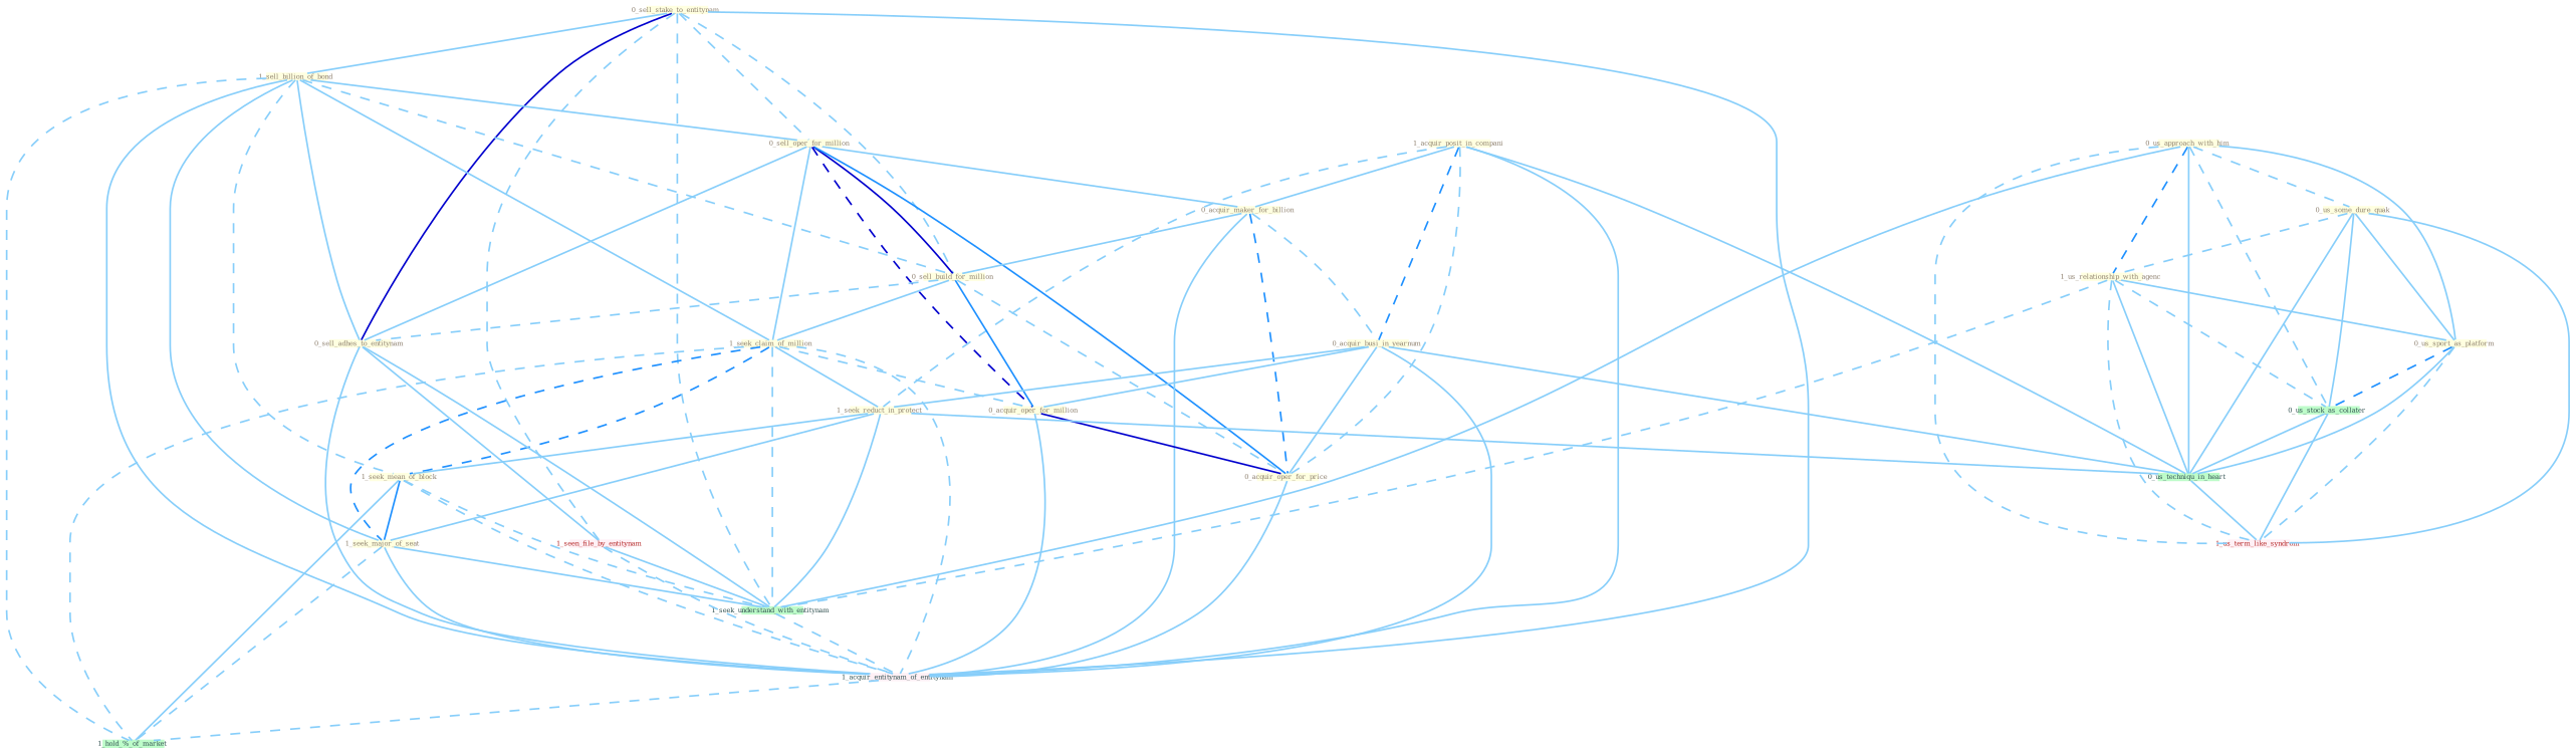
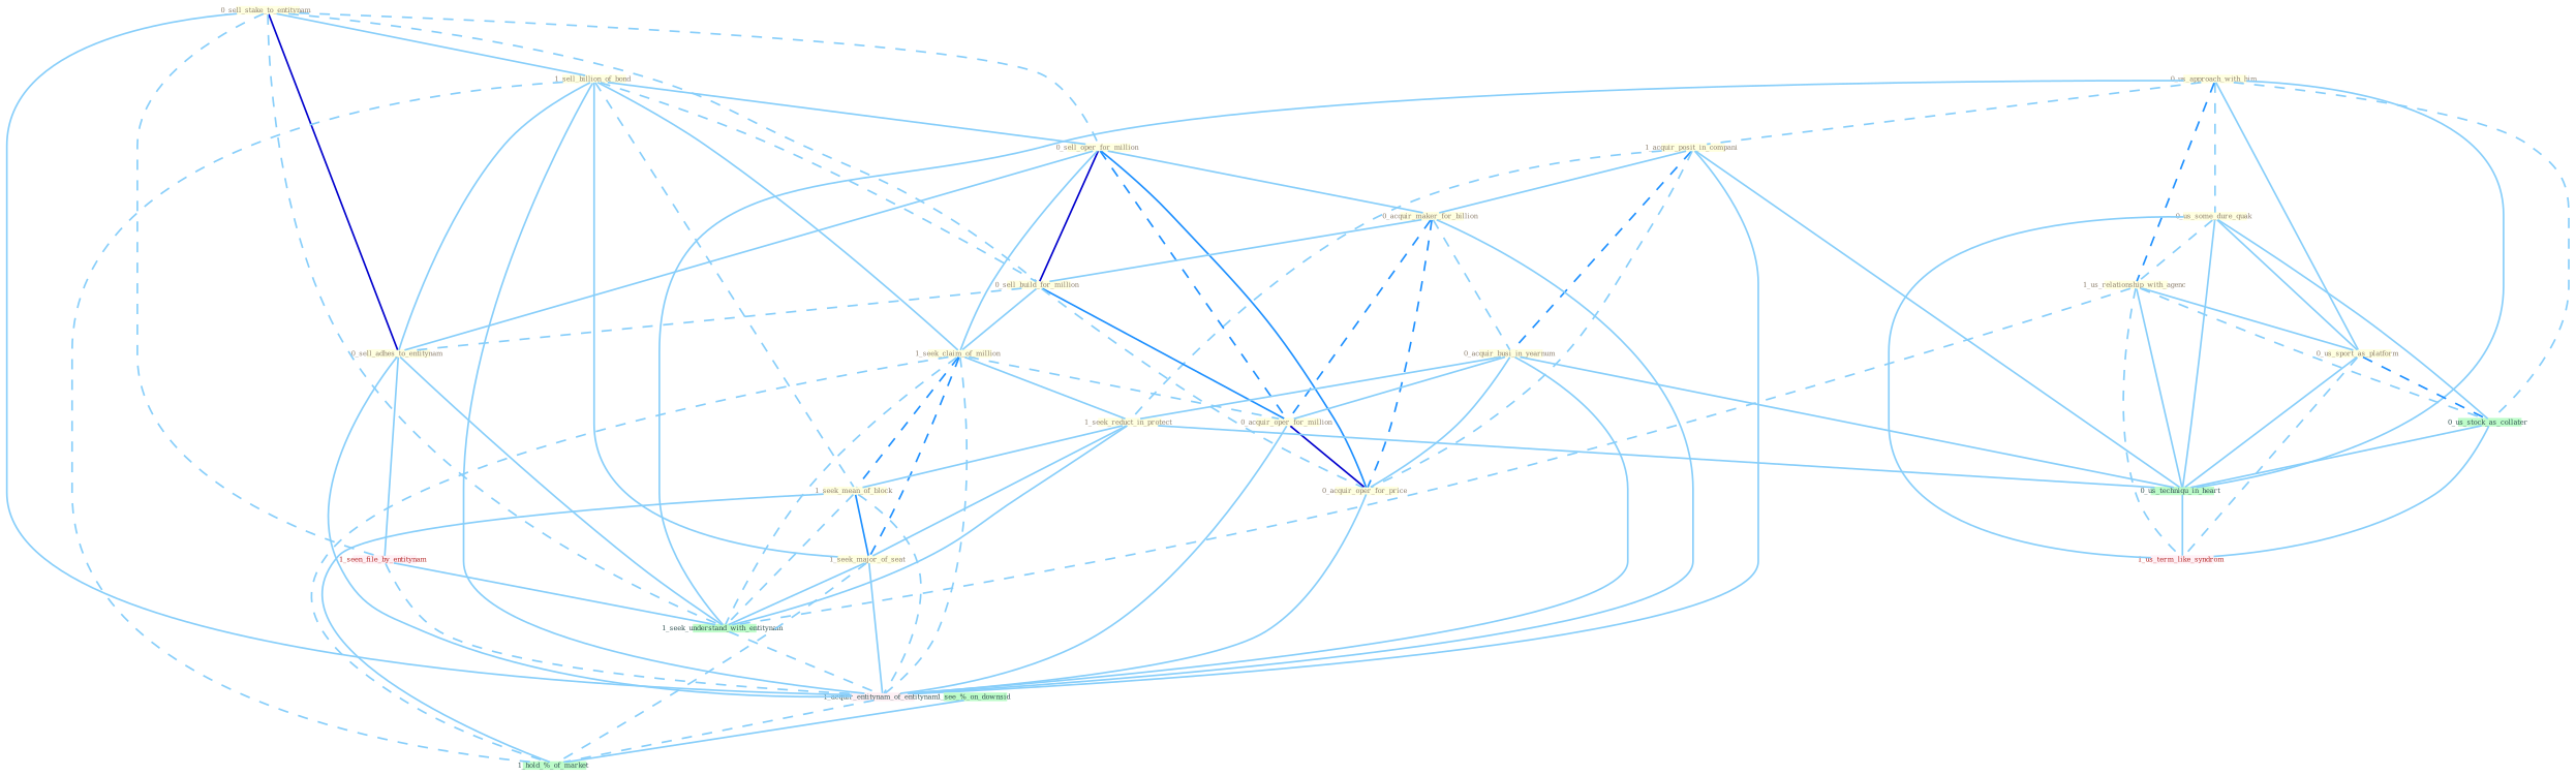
  graph {
    node [color="#ffffe0" fixedsize=true fontcolor="#8b7d6b" fontsize=4 shape=polygon style=filled]
    edge [color="#87cefa" style=solid w=1]
    "0_sell_stake_to_entitynam " [height=.06 width=.5]
    "1_acquir_posit_in_compani " [height=.06 width=.5]
    "1_sell_billion_of_bond " [height=.06 width=.5]
    "0_us_approach_with_him " [height=.06 width=.5]
    "0_sell_oper_for_million " [height=.06 width=.5]
    "0_acquir_maker_for_billion " [height=.06 width=.5]
    "0_sell_build_for_million " [height=.06 width=.5]
    "1_seek_claim_of_million " [height=.06 width=.5]
    "0_acquir_busi_in_yearnum " [height=.06 width=.5]
    "0_acquir_oper_for_million " [height=.06 width=.5]
    "0_us_some_dure_quak " [height=.06 width=.5]
    "1_seek_reduct_in_protect " [height=.06 width=.5]
    "1_us_relationship_with_agenc " [height=.06 width=.5]
    "1_seek_mean_of_block " [height=.06 width=.5]
    "0_acquir_oper_for_price " [height=.06 width=.5]
    "0_us_sport_as_platform " [height=.06 width=.5]
    "0_sell_adhes_to_entitynam " [height=.06 width=.5]
    "1_seek_major_of_seat " [height=.06 width=.5]
    "1_seen_file_by_entitynam " [color="#fff0f5" fontcolor="#b22222" height=.06 width=.5]
    "1_acquir_entitynam_of_entitynam " [color="#fff0f5" fontcolor="#2f4f4f" height=.06 width=.5]
    "1_us_term_like_syndrom " [color="#fff0f5" fontcolor="#b22222" height=.06 width=.5]
    "1_seek_understand_with_entitynam " [color="#BDFCC9" fontcolor="#2f4f4f" height=.06 width=.5]
    "0_us_techniqu_in_heart " [color="#BDFCC9" fontcolor="#2f4f4f" height=.06 width=.5]
    "1_hold_%_of_market " [color="#BDFCC9" fontcolor="#2f4f4f" height=.06 width=.5]
    "0_us_stock_as_collater " [color="#BDFCC9" fontcolor="#2f4f4f" height=.06 width=.5]
+   "1_see_%_on_downsid " [color="#BDFCC9" fontcolor="#2f4f4f" height=.06 width=.5]
    subgraph sub_1 {
      "0_sell_stake_to_entitynam "
      "1_acquir_posit_in_compani "
      "1_sell_billion_of_bond "
      "0_us_approach_with_him "
      "0_sell_oper_for_million "
      "0_acquir_maker_for_billion "
      "0_sell_build_for_million "
      "1_seek_claim_of_million "
      "0_acquir_busi_in_yearnum "
      "0_acquir_oper_for_million "
      "0_us_some_dure_quak "
      "1_seek_reduct_in_protect "
      "1_us_relationship_with_agenc "
      "1_seek_mean_of_block "
      "0_acquir_oper_for_price "
      "0_us_sport_as_platform "
      "0_sell_adhes_to_entitynam "
      "1_seek_major_of_seat "
    }
    subgraph sub_2 {
      "1_seen_file_by_entitynam "
      "1_acquir_entitynam_of_entitynam "
      "1_us_term_like_syndrom "
    }
    "0_sell_stake_to_entitynam " -- "1_sell_billion_of_bond "
    "0_sell_stake_to_entitynam " -- "0_sell_oper_for_million " [style=dashed]
    "0_sell_stake_to_entitynam " -- "0_sell_build_for_million " [style=dashed]
    "0_sell_stake_to_entitynam " -- "0_sell_adhes_to_entitynam " [color="#0000cd" w=3]
    "0_sell_stake_to_entitynam " -- "1_seen_file_by_entitynam " [style=dashed]
    "0_sell_stake_to_entitynam " -- "1_acquir_entitynam_of_entitynam "
    "0_sell_stake_to_entitynam " -- "1_seek_understand_with_entitynam " [style=dashed]
    "1_acquir_posit_in_compani " -- "0_acquir_maker_for_billion "
    "1_acquir_posit_in_compani " -- "0_acquir_busi_in_yearnum " [color="#1e90ff" style=dashed w=2]
    "1_acquir_posit_in_compani " -- "1_seek_reduct_in_protect " [style=dashed]
    "1_acquir_posit_in_compani " -- "0_acquir_oper_for_price " [style=dashed]
    "1_acquir_posit_in_compani " -- "1_acquir_entitynam_of_entitynam "
    "1_acquir_posit_in_compani " -- "0_us_techniqu_in_heart "
    "1_sell_billion_of_bond " -- "0_sell_oper_for_million "
    "1_sell_billion_of_bond " -- "0_sell_build_for_million " [style=dashed]
    "1_sell_billion_of_bond " -- "1_seek_claim_of_million "
    "1_sell_billion_of_bond " -- "1_seek_mean_of_block " [style=dashed]
    "1_sell_billion_of_bond " -- "0_sell_adhes_to_entitynam "
    "1_sell_billion_of_bond " -- "1_seek_major_of_seat "
    "1_sell_billion_of_bond " -- "1_acquir_entitynam_of_entitynam "
    "1_sell_billion_of_bond " -- "1_hold_%_of_market " [style=dashed]
    "0_us_approach_with_him " -- "0_us_some_dure_quak " [style=dashed]
    "0_us_approach_with_him " -- "1_us_relationship_with_agenc " [color="#1e90ff" style=dashed w=2]
    "0_us_approach_with_him " -- "0_us_sport_as_platform "
-   "0_us_approach_with_him " -- "1_us_term_like_syndrom " [style=dashed]
+   "0_us_approach_with_him " -- "1_acquir_posit_in_compani " [style=dashed]
    "0_us_approach_with_him " -- "1_seek_understand_with_entitynam "
    "0_us_approach_with_him " -- "0_us_techniqu_in_heart "
    "0_us_approach_with_him " -- "0_us_stock_as_collater " [style=dashed]
    "0_sell_oper_for_million " -- "0_acquir_maker_for_billion "
    "0_sell_oper_for_million " -- "0_sell_build_for_million " [color="#0000cd" w=3]
    "0_sell_oper_for_million " -- "1_seek_claim_of_million "
-   "0_sell_oper_for_million " -- "0_acquir_oper_for_million " [color="#0000cd" style=dashed w=3]
+   "0_sell_oper_for_million " -- "0_acquir_oper_for_million " [color="#1e90ff" style=dashed w=3]
    "0_sell_oper_for_million " -- "0_acquir_oper_for_price " [color="#1e90ff" w=2]
    "0_sell_oper_for_million " -- "0_sell_adhes_to_entitynam "
    "0_acquir_maker_for_billion " -- "0_sell_build_for_million "
    "0_acquir_maker_for_billion " -- "0_acquir_busi_in_yearnum " [style=dashed]
+   "0_acquir_maker_for_billion " -- "0_acquir_oper_for_million " [color="#1e90ff" style=dashed w=2]
    "0_acquir_maker_for_billion " -- "0_acquir_oper_for_price " [color="#1e90ff" style=dashed w=2]
    "0_acquir_maker_for_billion " -- "1_acquir_entitynam_of_entitynam "
    "0_sell_build_for_million " -- "1_seek_claim_of_million "
    "0_sell_build_for_million " -- "0_acquir_oper_for_million " [color="#1e90ff" w=2]
    "0_sell_build_for_million " -- "0_acquir_oper_for_price " [style=dashed]
    "0_sell_build_for_million " -- "0_sell_adhes_to_entitynam " [style=dashed]
    "1_seek_claim_of_million " -- "0_acquir_oper_for_million " [style=dashed]
    "1_seek_claim_of_million " -- "1_seek_reduct_in_protect "
    "1_seek_claim_of_million " -- "1_seek_mean_of_block " [color="#1e90ff" style=dashed w=2]
    "1_seek_claim_of_million " -- "1_seek_major_of_seat " [color="#1e90ff" style=dashed w=2]
    "1_seek_claim_of_million " -- "1_acquir_entitynam_of_entitynam " [style=dashed]
    "1_seek_claim_of_million " -- "1_seek_understand_with_entitynam " [style=dashed]
    "1_seek_claim_of_million " -- "1_hold_%_of_market " [style=dashed]
    "0_acquir_busi_in_yearnum " -- "0_acquir_oper_for_million "
    "0_acquir_busi_in_yearnum " -- "1_seek_reduct_in_protect "
    "0_acquir_busi_in_yearnum " -- "0_acquir_oper_for_price "
    "0_acquir_busi_in_yearnum " -- "1_acquir_entitynam_of_entitynam "
    "0_acquir_busi_in_yearnum " -- "0_us_techniqu_in_heart "
    "0_acquir_oper_for_million " -- "0_acquir_oper_for_price " [color="#0000cd" w=3]
    "0_acquir_oper_for_million " -- "1_acquir_entitynam_of_entitynam "
    "0_us_some_dure_quak " -- "1_us_relationship_with_agenc " [style=dashed]
    "0_us_some_dure_quak " -- "0_us_sport_as_platform "
    "0_us_some_dure_quak " -- "1_us_term_like_syndrom "
    "0_us_some_dure_quak " -- "0_us_techniqu_in_heart "
    "0_us_some_dure_quak " -- "0_us_stock_as_collater "
    "1_seek_reduct_in_protect " -- "1_seek_mean_of_block "
    "1_seek_reduct_in_protect " -- "1_seek_major_of_seat "
    "1_seek_reduct_in_protect " -- "1_seek_understand_with_entitynam "
    "1_seek_reduct_in_protect " -- "0_us_techniqu_in_heart "
    "1_us_relationship_with_agenc " -- "0_us_sport_as_platform "
    "1_us_relationship_with_agenc " -- "1_us_term_like_syndrom " [style=dashed]
    "1_us_relationship_with_agenc " -- "1_seek_understand_with_entitynam " [style=dashed]
    "1_us_relationship_with_agenc " -- "0_us_techniqu_in_heart "
    "1_us_relationship_with_agenc " -- "0_us_stock_as_collater " [style=dashed]
    "1_seek_mean_of_block " -- "1_seek_major_of_seat " [color="#1e90ff" w=2]
    "1_seek_mean_of_block " -- "1_acquir_entitynam_of_entitynam " [style=dashed]
    "1_seek_mean_of_block " -- "1_seek_understand_with_entitynam " [style=dashed]
    "1_seek_mean_of_block " -- "1_hold_%_of_market "
    "0_acquir_oper_for_price " -- "1_acquir_entitynam_of_entitynam "
    "0_us_sport_as_platform " -- "1_us_term_like_syndrom " [style=dashed]
    "0_us_sport_as_platform " -- "0_us_techniqu_in_heart "
    "0_us_sport_as_platform " -- "0_us_stock_as_collater " [color="#1e90ff" style=dashed w=2]
    "0_sell_adhes_to_entitynam " -- "1_seen_file_by_entitynam "
    "0_sell_adhes_to_entitynam " -- "1_acquir_entitynam_of_entitynam "
    "0_sell_adhes_to_entitynam " -- "1_seek_understand_with_entitynam "
    "1_seek_major_of_seat " -- "1_acquir_entitynam_of_entitynam "
    "1_seek_major_of_seat " -- "1_seek_understand_with_entitynam "
    "1_seek_major_of_seat " -- "1_hold_%_of_market " [style=dashed]
    "1_seen_file_by_entitynam " -- "1_acquir_entitynam_of_entitynam " [style=dashed]
    "1_seen_file_by_entitynam " -- "1_seek_understand_with_entitynam "
    "1_acquir_entitynam_of_entitynam " -- "1_hold_%_of_market " [style=dashed]
    "1_seek_understand_with_entitynam " -- "1_acquir_entitynam_of_entitynam " [style=dashed]
    "0_us_techniqu_in_heart " -- "1_us_term_like_syndrom "
    "0_us_stock_as_collater " -- "1_us_term_like_syndrom "
    "0_us_stock_as_collater " -- "0_us_techniqu_in_heart "
+   "1_see_%_on_downsid " -- "1_hold_%_of_market "
  }
